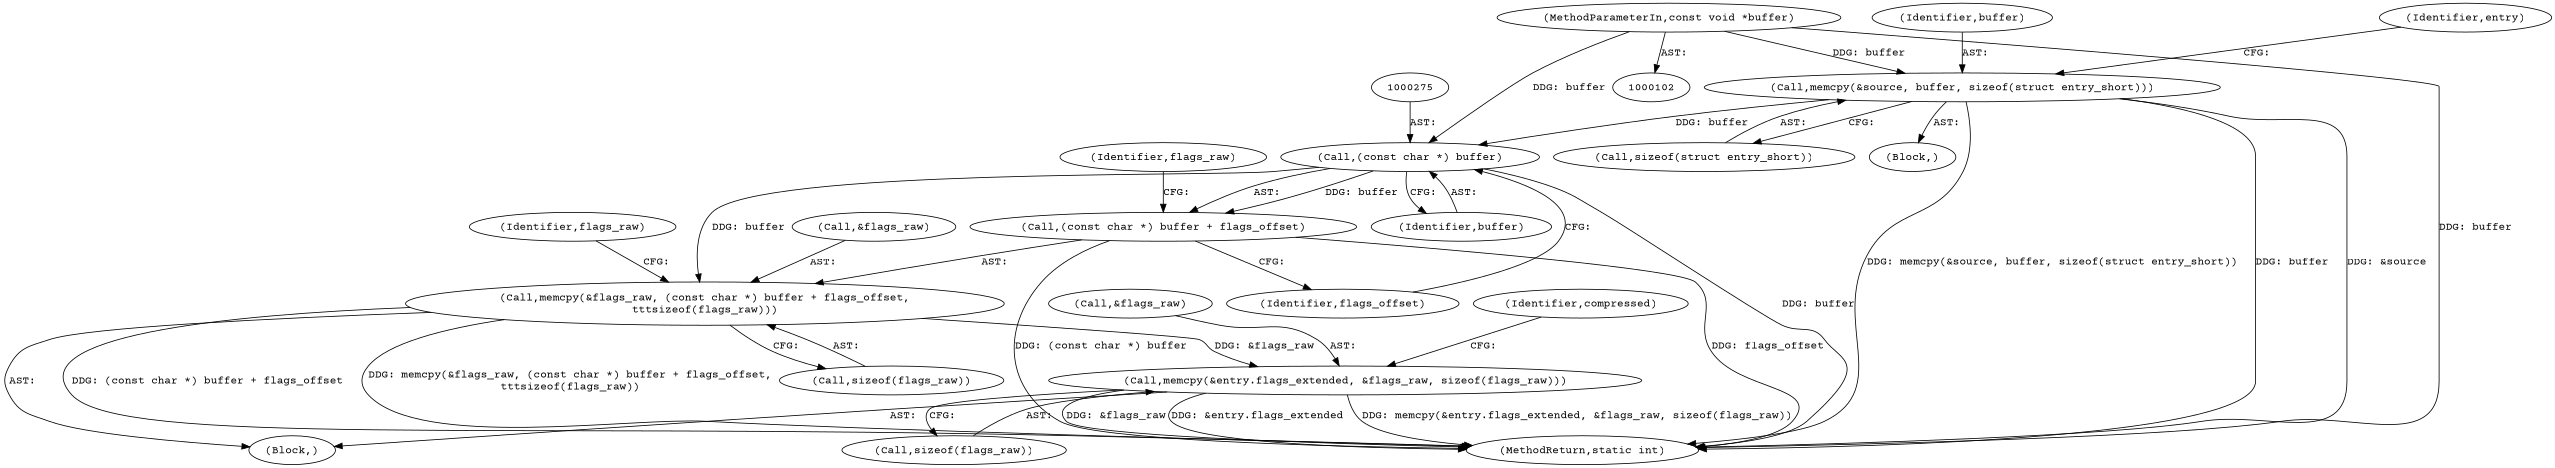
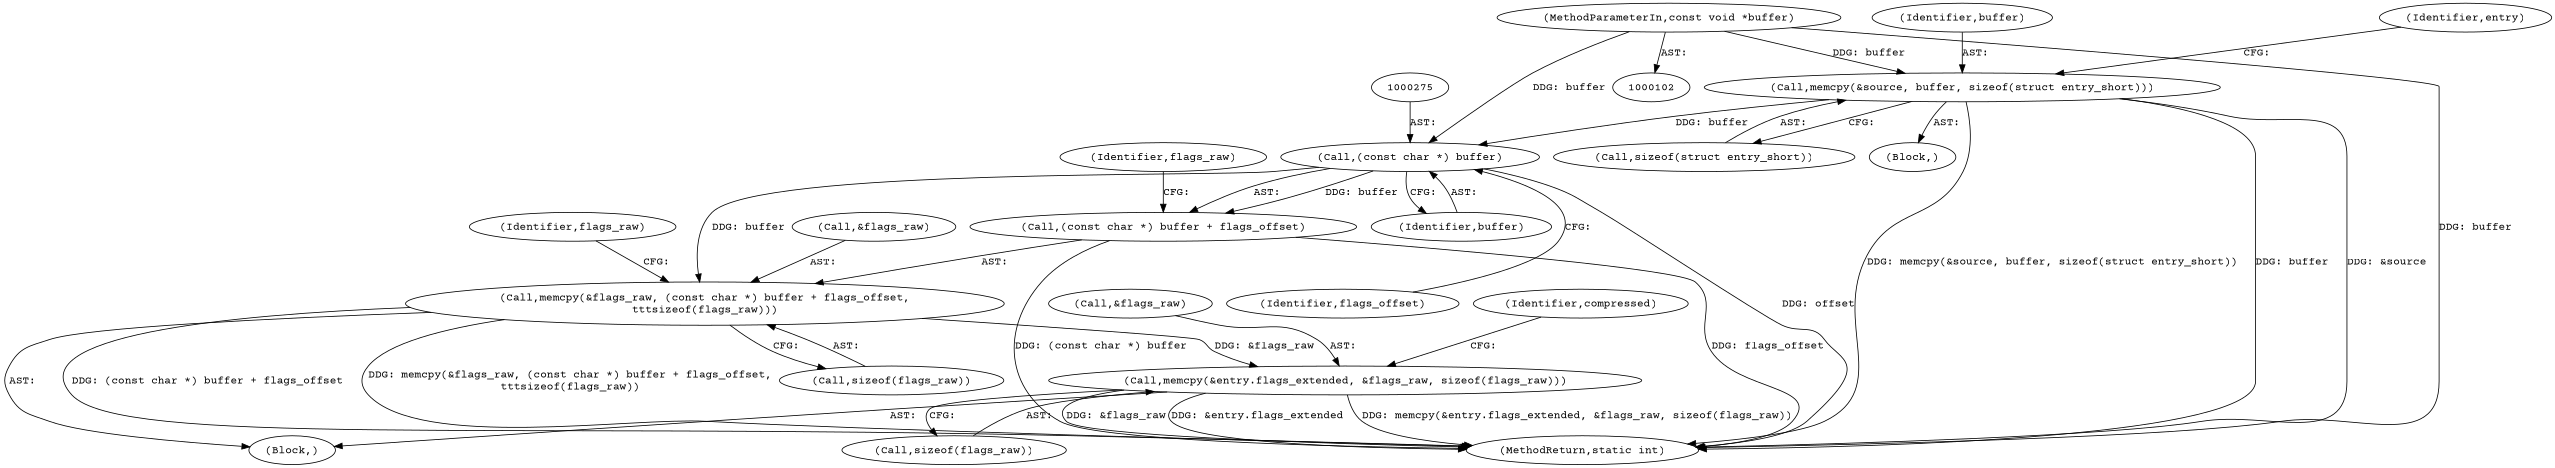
  digraph {
    fontname="Courier Prime"
    node [fontname="Courier Prime"]
    edge [fontname="Courier Prime"]
    n1 [label="(Call,(const char *) buffer)"]
    n2 [label="(Call,memcpy(&flags_raw, (const char *) buffer + flags_offset,\n\t\t\tsizeof(flags_raw)))"]
    n3 [label="(Call,(const char *) buffer + flags_offset)"]
    n4 [label="(MethodReturn,static int)"]
    n5 [label="(Identifier,buffer)"]
    n6 [label="(Call,memcpy(&entry.flags_extended, &flags_raw, sizeof(flags_raw)))"]
    n7 [label="(Block,)"]
    n8 [label="(Call,sizeof(flags_raw))"]
    n9 [label="(Identifier,flags_offset)"]
    n10 [label="(Call,memcpy(&source, buffer, sizeof(struct entry_short)))"]
    n11 [label="(Call,sizeof(struct entry_short))"]
    n12 [label="(Block,)"]
    n13 [label="(MethodParameterIn,const void *buffer)"]
    1000102
    n15 [label="(Call,sizeof(flags_raw))"]
    n16 [label="(Identifier,flags_raw)"]
    n17 [label="(Identifier,compressed)"]
    n18 [label="(Identifier,buffer)"]
    n19 [label="(Identifier,entry)"]
    n20 [label="(Call,&flags_raw)"]
    n21 [label="(Call,&flags_raw)"]
    n22 [label="(Identifier,flags_raw)"]
    1000275
    n1 -> n2 [label="DDG: buffer"]
    n1 -> n3 [label="AST: "]
    n1 -> n3 [label="DDG: buffer"]
-   n1 -> n4 [label="DDG: buffer"]
+   n1 -> n4 [label="DDG: offset"]
    n1 -> n5 [label="CFG: "]
    n2 -> n4 [label="DDG: (const char *) buffer + flags_offset"]
    n2 -> n4 [label="DDG: memcpy(&flags_raw, (const char *) buffer + flags_offset,\n\t\t\tsizeof(flags_raw))"]
    n2 -> n6 [label="DDG: &flags_raw"]
    n2 -> n7 [label="AST: "]
    n2 -> n8 [label="CFG: "]
    n3 -> n2 [label="AST: "]
    n3 -> n4 [label="DDG: (const char *) buffer"]
    n3 -> n4 [label="DDG: flags_offset"]
-   n3 -> n9 [label="CFG: "]
    n5 -> n1 [label="AST: "]
    n6 -> n4 [label="DDG: &entry.flags_extended"]
    n6 -> n4 [label="DDG: memcpy(&entry.flags_extended, &flags_raw, sizeof(flags_raw))"]
    n6 -> n4 [label="DDG: &flags_raw"]
    n6 -> n7 [label="AST: "]
    n6 -> n15 [label="CFG: "]
    n8 -> n2 [label="AST: "]
    n9 -> n1 [label="CFG: "]
    n10 -> n1 [label="DDG: buffer"]
    n10 -> n4 [label="DDG: buffer"]
    n10 -> n4 [label="DDG: &source"]
    n10 -> n4 [label="DDG: memcpy(&source, buffer, sizeof(struct entry_short))"]
    n10 -> n11 [label="CFG: "]
    n10 -> n12 [label="AST: "]
    n11 -> n10 [label="AST: "]
    n13 -> n1 [label="DDG: buffer"]
    n13 -> n4 [label="DDG: buffer"]
    n13 -> n10 [label="DDG: buffer"]
    n13 -> 1000102 [label="AST: "]
    n15 -> n6 [label="AST: "]
    n16 -> n2 [label="CFG: "]
    n17 -> n6 [label="CFG: "]
    n18 -> n10 [label="AST: "]
    n19 -> n10 [label="CFG: "]
    n20 -> n2 [label="AST: "]
    n21 -> n6 [label="AST: "]
    n22 -> n3 [label="CFG: "]
    1000275 -> n1 [label="AST: "]
  }
